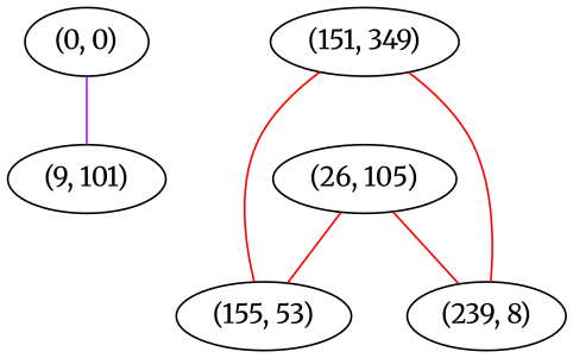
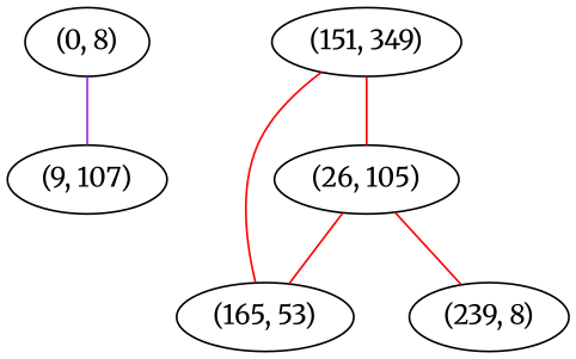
  graph {
    fontname=Merriweather
    node [fontname=Merriweather]
    edge [color=red fontname=Merriweather weight=1]
-   "(0, 0)"
-   "(9, 107)" [label="(9, 101)"]
+   "(0, 0)" [label="(0, 8)"]
+   "(9, 107)"
    n3 [label="(151, 349)"]
-   "(155, 53)"
+   "(155, 53)" [label="(165, 53)"]
    "(26, 105)"
    "(239, 8)"
    "(0, 0)" -- "(9, 107)" [color=purple weight=4]
-   n3 -- "(239, 8)"
+   n3 -- "(26, 105)"
    "(155, 53)" -- n3
    "(26, 105)" -- "(155, 53)"
    "(26, 105)" -- "(239, 8)"
  }
